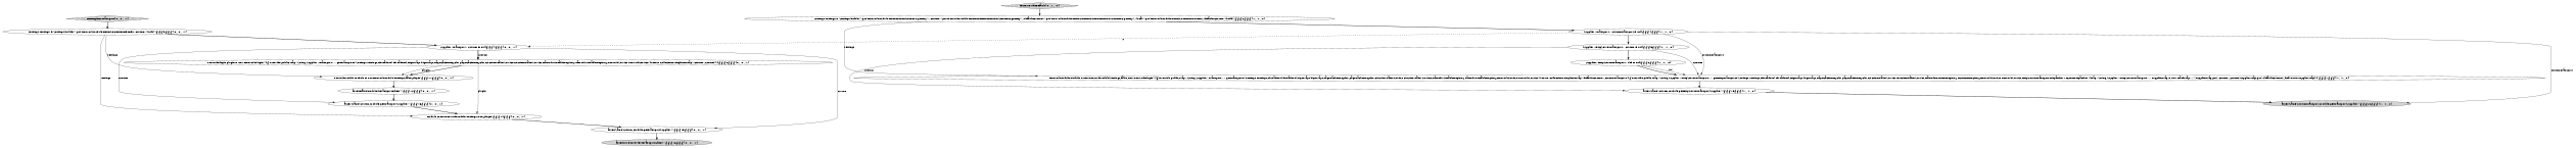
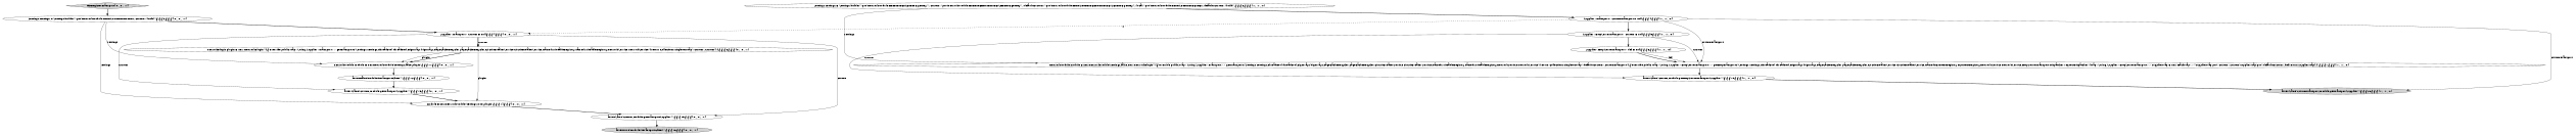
  digraph {
    node [fillcolor=white shape=ellipse style=filled]
    edge [style=bold]
    n1 [label="assertSame(custom,module.getTransportSupplier())@@@13@@@['0', '0', '1']"]
    n2 [label="module = newNetworkModule(settings,true,plugin)@@@14@@@['0', '0', '1']"]
    n3 [label="assertSame(custom,module.getTransportSupplier())@@@15@@@['0', '0', '1']"]
    n4 [fillcolor=lightgray label="assertSame(customTransport,module.getTransportSupplier())@@@20@@@['1', '1', '0']"]
    n5 [label="assertSame(custom,module.getHttpServerTransportSupplier())@@@19@@@['1', '1', '0']"]
-   n6 [fillcolor=lightgray label="testOverrideDefault['0', '1', '0']" shape=diamond]
    n7 [label="Settings settings = Settings.builder().put(NetworkModule.HTTP_TYPE_SETTING.getKey(),\"custom\").put(NetworkModule.HTTP_DEFAULT_TYPE_SETTING.getKey(),\"default_custom\").put(NetworkModule.TRANSPORT_DEFAULT_TYPE_SETTING.getKey(),\"local\").put(NetworkModule.TRANSPORT_TYPE_KEY,\"default_custom\").build()@@@3@@@['1', '1', '0']"]
    n8 [label="NetworkModule module = newNetworkModule(settings,false,new NetworkPlugin(){@Override public Map<String,Supplier<Transport>> getTransports(Settings settings,ThreadPool threadPool,BigArrays bigArrays,PageCacheRecycler pageCacheRecycler,CircuitBreakerService circuitBreakerService,NamedWriteableRegistry namedWriteableRegistry,NetworkService networkService){return Collections.singletonMap(\"default_custom\",customTransport)}@Override public Map<String,Supplier<HttpServerTransport>> getHttpTransports(Settings settings,ThreadPool threadPool,BigArrays bigArrays,PageCacheRecycler pageCacheRecycler,CircuitBreakerService circuitBreakerService,NamedXContentRegistry xContentRegistry,NetworkService networkService,HttpServerTransport.Dispatcher requestDispatcher){Map<String,Supplier<HttpServerTransport>> supplierMap = new HashMap<>()supplierMap.put(\"custom\",custom)supplierMap.put(\"default_custom\",def)return supplierMap}})@@@7@@@['1', '1', '0']"]
    n9 [label="Supplier<Transport> customTransport = null@@@4@@@['1', '1', '0']"]
    n10 [label="Supplier<Transport> custom = null@@@4@@@['0', '0', '1']"]
    n11 [label="NetworkPlugin plugin = new NetworkPlugin(){@Override public Map<String,Supplier<Transport>> getTransports(Settings settings,ThreadPool threadPool,BigArrays bigArrays,PageCacheRecycler pageCacheRecycler,CircuitBreakerService circuitBreakerService,NamedWriteableRegistry namedWriteableRegistry,NetworkService networkService){return Collections.singletonMap(\"custom\",custom)}}@@@5@@@['0', '0', '1']"]
    n12 [label="NetworkModule module = newNetworkModule(settings,false,plugin)@@@11@@@['0', '0', '1']"]
    n13 [fillcolor=lightgray label="assertTrue(module.isTransportClient())@@@16@@@['0', '0', '1']"]
    n14 [label="Settings settings = Settings.builder().put(NetworkModule.TRANSPORT_TYPE_KEY,\"custom\").build()@@@3@@@['0', '0', '1']"]
    n15 [label="assertFalse(module.isTransportClient())@@@12@@@['0', '0', '1']"]
    n16 [fillcolor=lightgray label="testRegisterTransport['0', '0', '1']" shape=diamond]
    n17 [label="Supplier<HttpServerTransport> def = null@@@6@@@['1', '1', '0']"]
    n18 [label="Supplier<HttpServerTransport> custom = null@@@5@@@['1', '1', '0']"]
    n1 -> n2
    n2 -> n3
    n3 -> n13
    n5 -> n4
-   n6 -> n7
    n7 -> n8 [label=settings style=solid]
    n7 -> n9
    n8 -> n5
    n9 -> n4 [label=customTransport style=solid]
    n9 -> n8 [label=customTransport style=solid]
    n9 -> n10 [label=0 style=dashed]
    n9 -> n18
    n10 -> n1 [label=custom style=solid]
    n10 -> n3 [label=custom style=solid]
    n10 -> n11
    n10 -> n11 [label=custom style=solid]
    n11 -> n2 [label=plugin style=solid]
    n11 -> n12
    n11 -> n12 [label=plugin style=solid]
    n12 -> n15
    n14 -> n2 [label=settings style=solid]
    n14 -> n10
    n14 -> n12 [label=settings style=solid]
    n15 -> n1
    n16 -> n14
    n17 -> n8 [label=def style=solid]
    n17 -> n8
    n18 -> n5 [label=custom style=solid]
    n18 -> n8 [label=custom style=solid]
    n18 -> n17
  }
